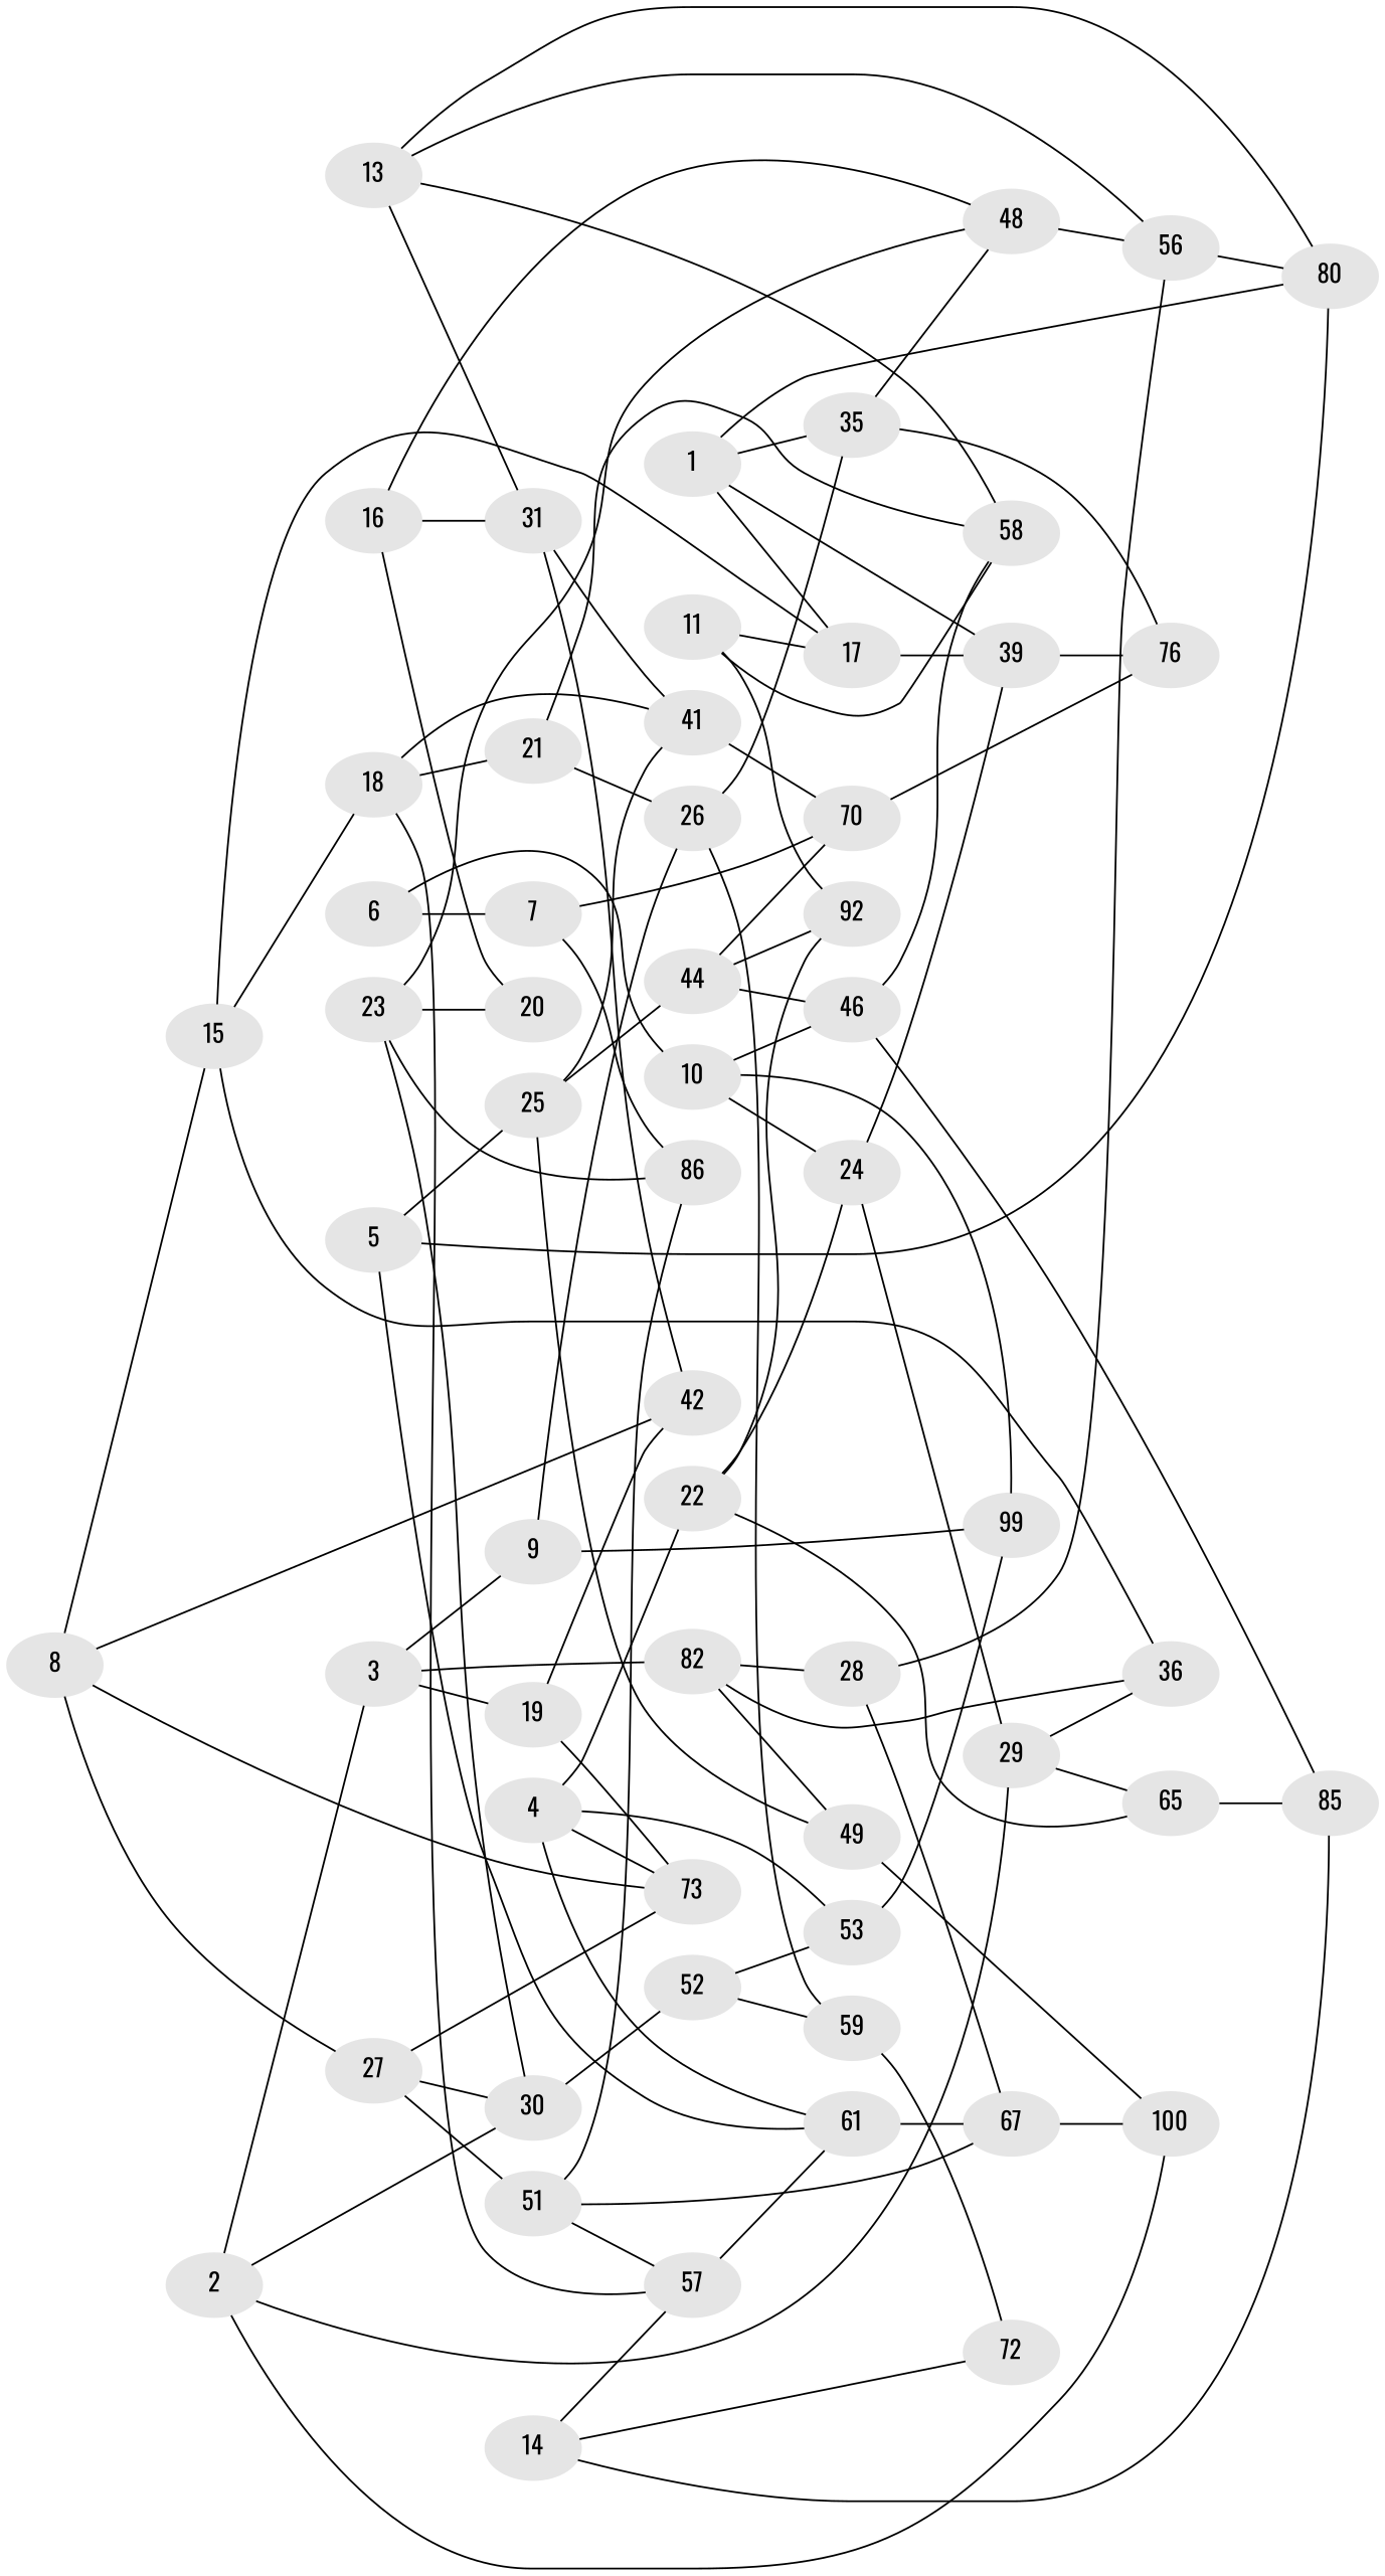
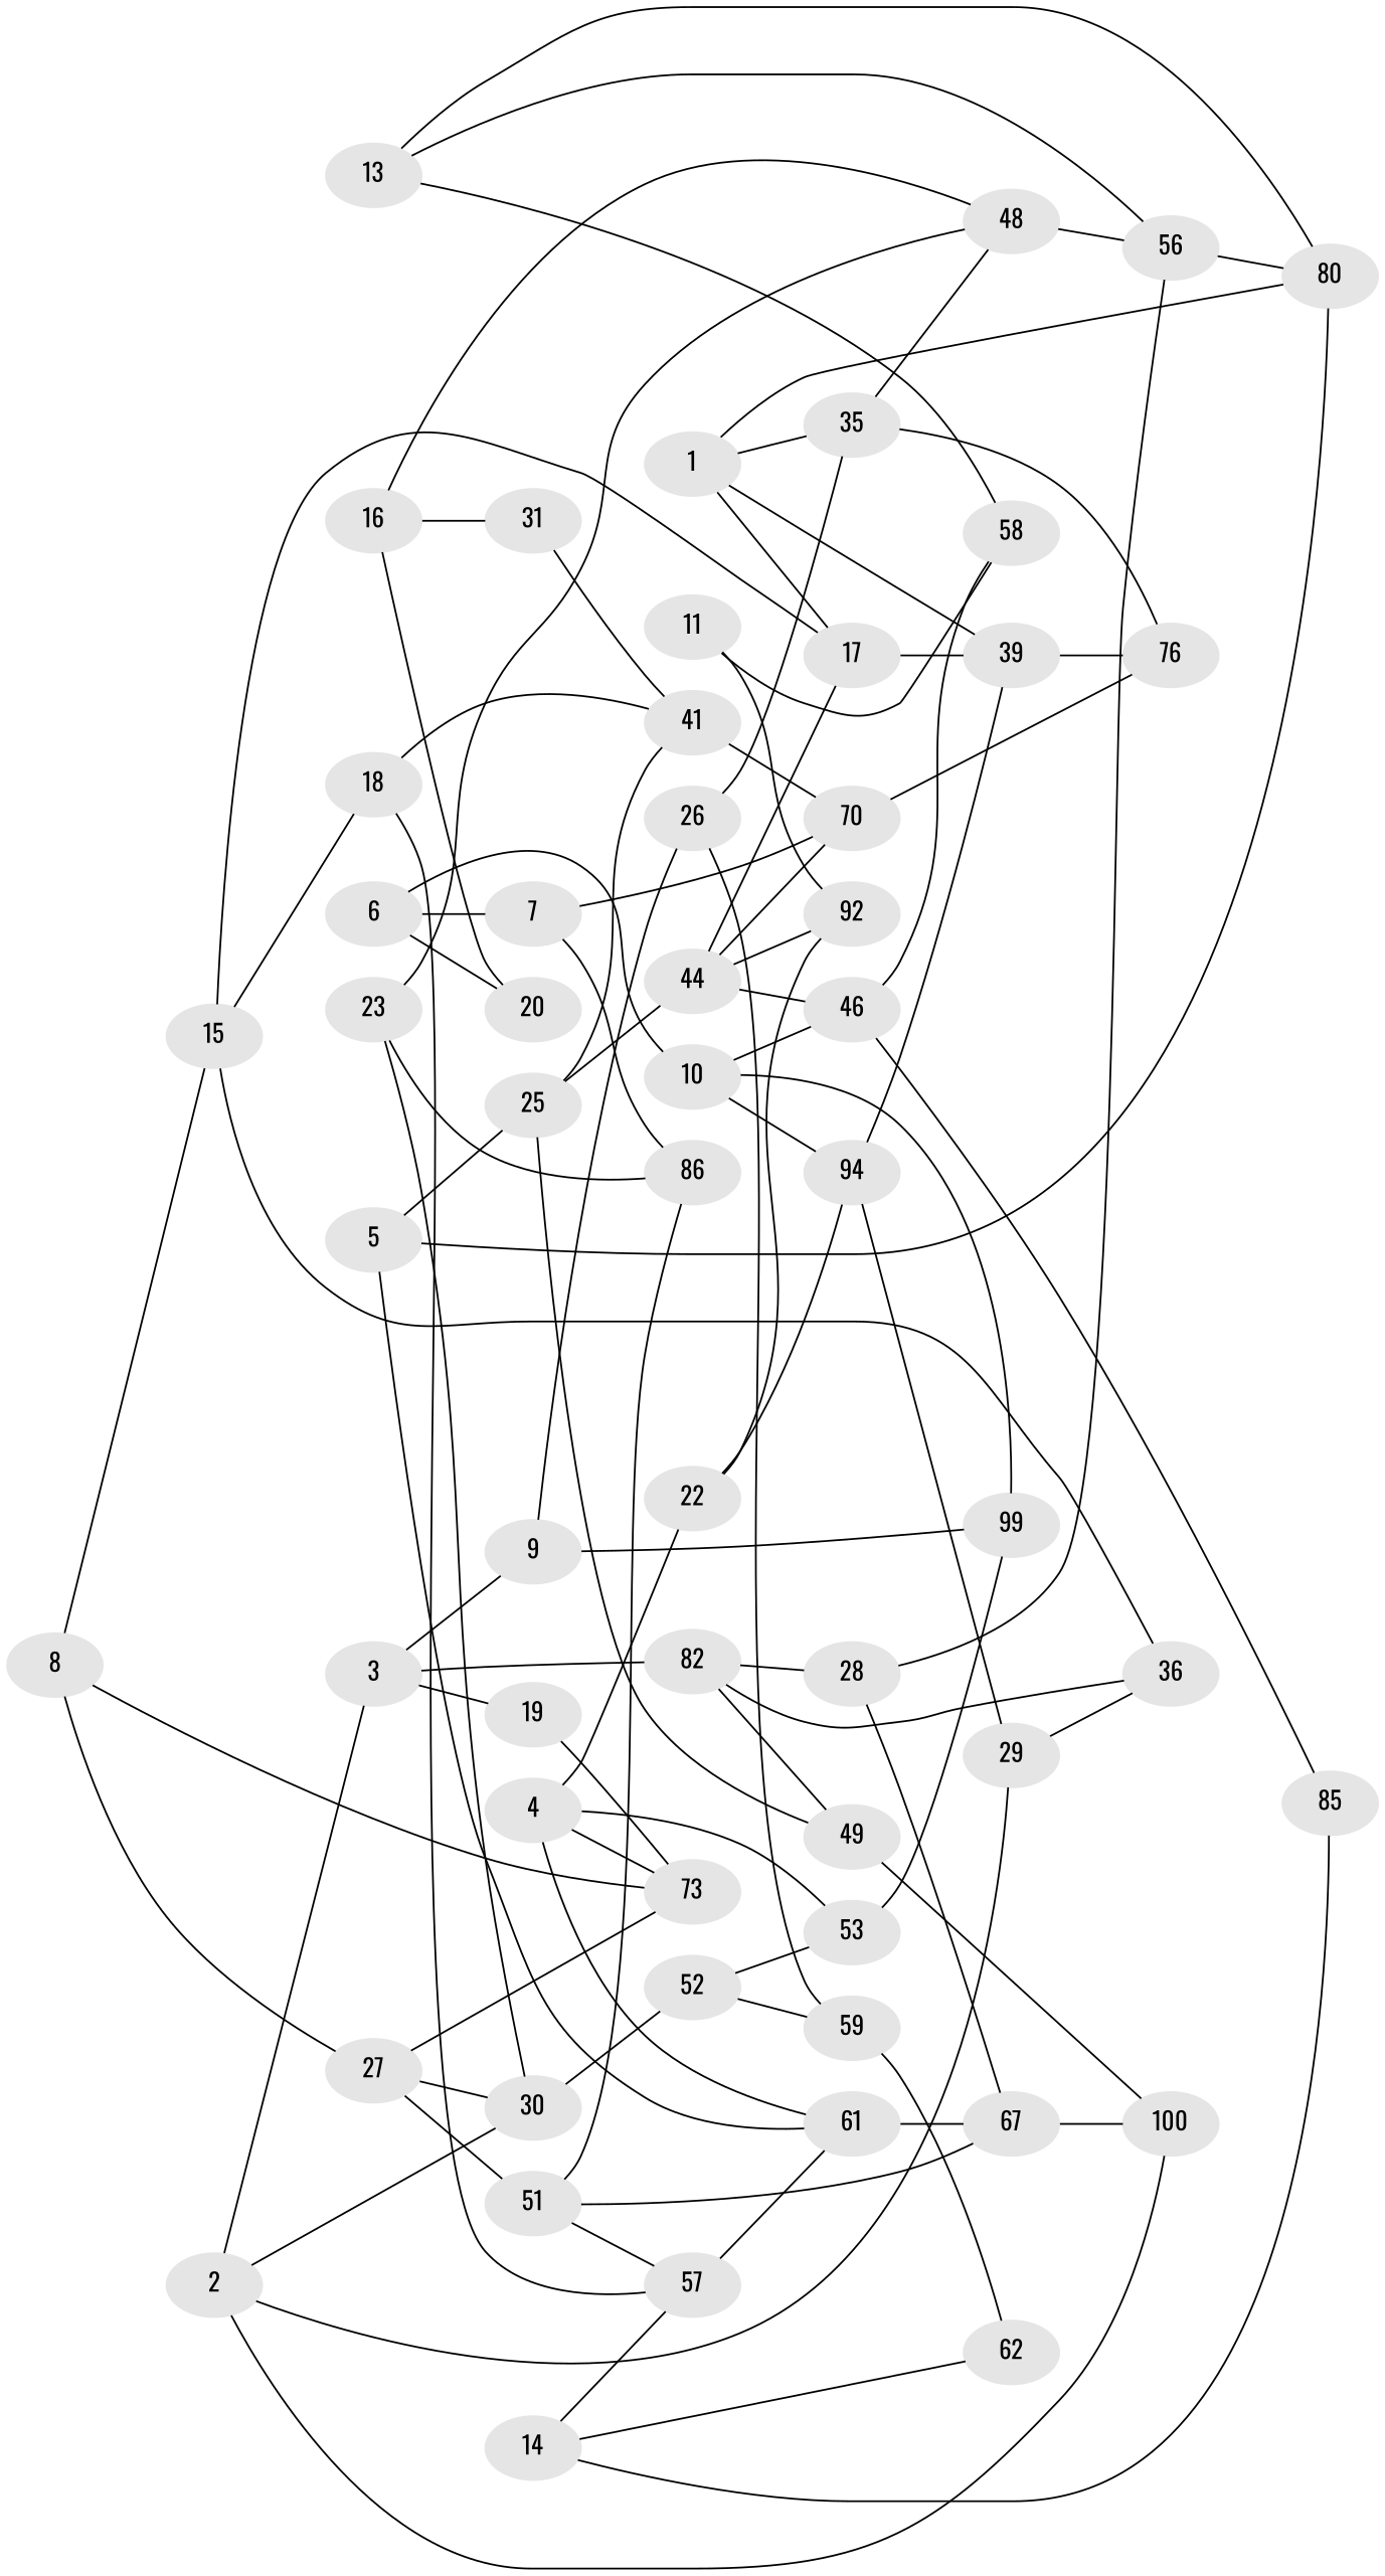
  graph {
    fontname=Oswald
    rankdir=LR
    node [color=gray90 fontname=Oswald style=filled]
    edge [fontname=Oswald]
    1 [super="+47"]
    17 [super="+32"]
    35 [super="+84"]
    39 [super="+45"]
    80 [super="+97"]
    48 [super="+71"]
    76
    2 [super="+98"]
    3 [super="+83"]
    29 [super="+72"]
    30 [super="+34"]
    100
    9 [super="+50"]
    n14 [label=82 super="+89"]
    19
    36
-   65
    52
    26 [super="+79"]
    n20 [label=99 super="+94"]
    28
    49
    73 [super="+86"]
-   42 [super="+93"]
    4 [super="+38"]
    22 [super="+74"]
    53
    61 [super="+69"]
-   24 [super="+43"]
+   24 [super="+43" label=94]
    92
    67 [super="+87"]
    25 [super="+54"]
    41 [super="+88"]
    44 [super="+99"]
    5
    6 [super="+66"]
    7 [super="+33"]
    10 [super="+63"]
    20
    70 [super="+77"]
    n41 [label=86]
    46 [super="+78"]
    8 [super="+60"]
    15 [super="+40"]
    27 [super="+95"]
    18 [super="+37"]
    51 [super="+96"]
    59
    58 [super="+68"]
    85
    11
    56 [super="+91"]
    31 [super="+55"]
    13
    14 [super="+75"]
    57 [super="+82"]
-   62 [label=72]
-   21
+   62
    16
    23 [super="+64"]
    1 -- 17
    1 -- 35
    1 -- 39
    1 -- 80
    17 -- 39
    35 -- 48
    35 -- 76
    39 -- 76
    48 -- 56
    2 -- 3
    2 -- 29
    2 -- 30
    2 -- 100
    3 -- 9
    3 -- n14
    3 -- 19
    29 -- 36
-   29 -- 65
    30 -- 52
    9 -- 26
    9 -- n20 [weight=2]
    n14 -- 36
    n14 -- 28
    n14 -- 49
    19 -- 73
-   19 -- 42
-   65 -- 85
    52 -- 53
    52 -- 59
    26 -- 35
    26 -- 59
    28 -- 67
    28 -- 56
    49 -- 100
    4 -- 73
    4 -- 22
    4 -- 53
    4 -- 61
-   22 -- 65
    22 -- 24
    22 -- 92
    53 -- n20
    61 -- 67
    24 -- 39
    24 -- 29
    67 -- 100
    25 -- 49
    25 -- 41
    25 -- 44
    41 -- 70
    44 -- 92
    44 -- 70
    44 -- 46
    5 -- 80
    5 -- 61
    5 -- 25
    6 -- 7
    6 -- 10
-   23 -- 20 [weight=2]
+   6 -- 20 [weight=2]
    7 -- 70
    7 -- n41
    10 -- n20
    10 -- 24
    10 -- 46
    70 -- 76
    46 -- 58
    46 -- 85
    8 -- 73
-   8 -- 42
    8 -- 15
    8 -- 27
    15 -- 17
    15 -- 36
    15 -- 18
    27 -- 30
    27 -- 73
    27 -- 51
    18 -- 41
    18 -- 57
-   18 -- 21
    51 -- 67
    51 -- n41
    51 -- 57
    59 -- 62
-   11 -- 17
+   44 -- 17
    11 -- 92
    11 -- 58
    56 -- 80
-   31 -- 42
    31 -- 41
    13 -- 80
    13 -- 58
    13 -- 56
-   13 -- 31
    14 -- 85
    14 -- 57
    14 -- 62 [weight=2]
    57 -- 61
-   21 -- 26
-   21 -- 58
    16 -- 48
    16 -- 20
    16 -- 31
    23 -- 48
    23 -- 30
    23 -- n41
  }
